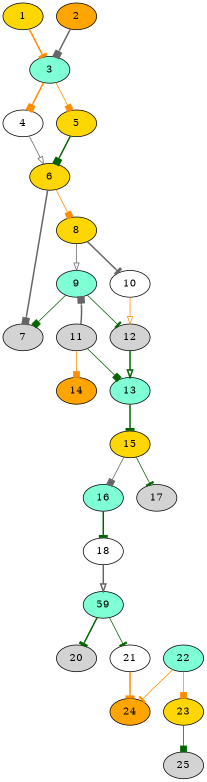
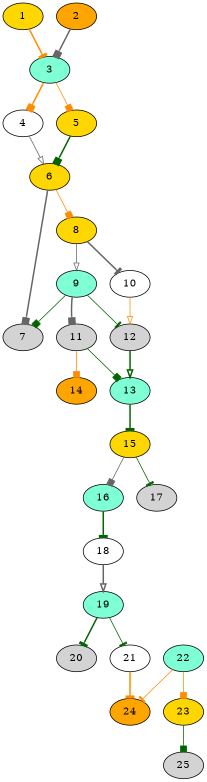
  digraph {
    node [alpha=0.09 fillcolor=gold style=filled]
    edge [arrowhead=box color=darkgreen style=solid]
    1 [alpha=0.17 expect_size=12460032]
    3 [alpha=0.01 expect_size=21311488 fillcolor=aquamarine]
    4 [expect_size=49996800 fillcolor=white]
    5 [alpha=0.17 expect_size=34226176]
    6 [expect_size=21200896]
    2 [alpha=0.10 expect_size=31086592 fillcolor=orange]
    7 [expect_size=24729600 fillcolor=lightgrey]
    8 [expect_size=8087552]
    9 [alpha=0.15 expect_size=35813376 fillcolor=aquamarine]
    10 [expect_size=19470336 fillcolor=white]
    11 [alpha=0.08 expect_size=8238080 fillcolor=lightgrey]
    12 [alpha=0.20 expect_size=48684032 fillcolor=lightgrey]
    13 [alpha=0.19 expect_size=24945664 fillcolor=aquamarine]
    14 [alpha=0.10 expect_size=28029952 fillcolor=orange]
    15 [alpha=0.04 expect_size=49290240]
    16 [alpha=0.20 expect_size=43124736 fillcolor=aquamarine]
    17 [alpha=0.12 expect_size=17351680 fillcolor=lightgrey]
    18 [alpha=0.19 expect_size=37457920 fillcolor=white]
-   19 [alpha=0.14 expect_size=12213248 fillcolor=aquamarine label=59]
+   19 [alpha=0.14 expect_size=12213248 fillcolor=aquamarine]
    20 [alpha=0.13 expect_size=48400384 fillcolor=lightgrey]
    21 [alpha=0.15 expect_size=22327296 fillcolor=white]
    24 [alpha=0.08 expect_size=37370880 fillcolor=orange]
    22 [expect_size=41347072 fillcolor=aquamarine]
    23 [expect_size=40897536]
    25 [alpha=0.19 expect_size=13225984 fillcolor=lightgrey]
    1 -> 3 [arrowhead=tee color=darkorange style=bold]
    3 -> 4 [color=darkorange style=bold]
    3 -> 5 [color=darkorange]
    4 -> 6 [arrowhead=onormal color=gray40]
    5 -> 6 [style=bold]
    6 -> 7 [color=gray40 style=bold]
    6 -> 8 [color=darkorange]
    2 -> 3 [color=gray40 style=bold]
    8 -> 9 [arrowhead=onormal color=gray40]
    8 -> 10 [arrowhead=tee color=gray40 style=bold]
    9 -> 7
-   11 -> 9 [color=gray40 style=bold]
+   9 -> 11 [color=gray40 style=bold]
    9 -> 12 [arrowhead=tee]
    10 -> 12 [arrowhead=onormal color=darkorange]
    11 -> 13
    11 -> 14 [color=darkorange]
    12 -> 13 [arrowhead=onormal style=bold]
    13 -> 15 [arrowhead=tee style=bold]
    15 -> 16 [color=gray40]
    15 -> 17 [arrowhead=tee]
    16 -> 18 [arrowhead=tee style=bold]
    18 -> 19 [arrowhead=onormal color=gray40 style=bold]
    19 -> 20 [arrowhead=tee style=bold]
    19 -> 21 [arrowhead=tee]
    21 -> 24 [arrowhead=tee color=darkorange style=bold]
    22 -> 24 [arrowhead=tee color=darkorange]
    22 -> 23 [color=darkorange]
    23 -> 25
  }
